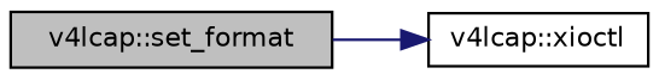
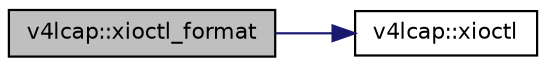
  digraph {
    rankdir=LR
    node [color=black fontname=Helvetica fontsize=10 shape=record style=filled]
-   n1 [fillcolor=grey75 fontcolor=black height=0.2 label="v4lcap::set_format" width=0.4]
+   n1 [fillcolor=grey75 fontcolor=black height=0.2 label="v4lcap::xioctl_format" width=0.4]
    n2 [fillcolor=white height=0.2 label="v4lcap::xioctl" width=0.4]
    n1 -> n2 [color=midnightblue fontname=Helvetica fontsize=10 labelfontname=Helvetica labelfontsize=10 style=solid]
  }
